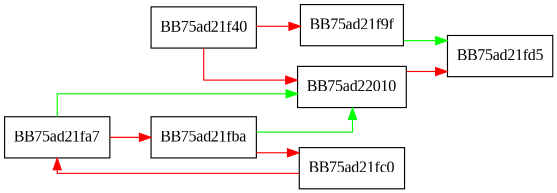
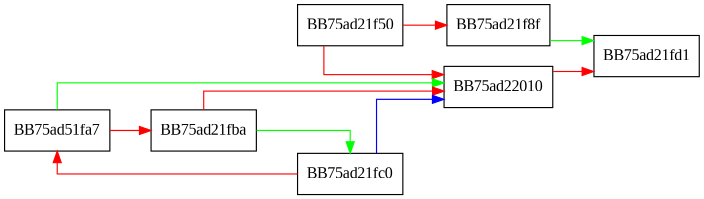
  digraph {
    fontname="Liberation Serif"
    rankdir=LR
    splines=ortho
    node [fontname="Liberation Serif" shape=box]
    edge [color=red fontname="Liberation Serif"]
-   BB75ad21f40
+   BB75ad21f40 [label=BB75ad21f50]
    BB75ad22010
-   BB75ad21f9f
-   BB75ad21fd5
-   BB75ad21fa7
+   BB75ad21f9f [label=BB75ad21f8f]
+   BB75ad21fd5 [label=BB75ad21fd1]
+   BB75ad21fa7 [label=BB75ad51fa7]
    BB75ad21fba
    BB75ad21fc0
    BB75ad21f40 -> BB75ad22010
    BB75ad21f40 -> BB75ad21f9f
    BB75ad22010 -> BB75ad21fd5
    BB75ad21f9f -> BB75ad21fd5 [color=green]
    BB75ad21fa7 -> BB75ad22010 [color=green]
    BB75ad21fa7 -> BB75ad21fba
-   BB75ad21fba -> BB75ad22010 [color=green]
-   BB75ad21fba -> BB75ad21fc0
+   BB75ad21fba -> BB75ad22010
+   BB75ad21fba -> BB75ad21fc0 [color=green]
+   BB75ad21fc0 -> BB75ad22010 [color=blue]
    BB75ad21fc0 -> BB75ad21fa7
  }
